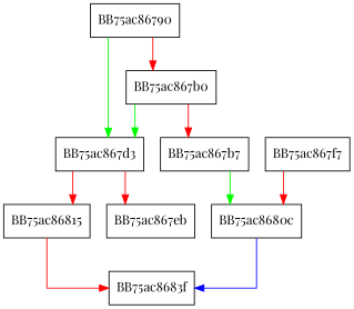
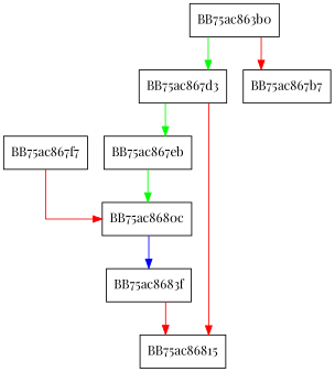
  digraph {
    fontname="Playfair Display"
    splines=ortho
    node [fontname="Playfair Display" shape=box]
    edge [color=red fontname="Playfair Display"]
-   BB75ac86790
    BB75ac867d3
-   BB75ac867b0
+   BB75ac867b0 [label=BB75ac863b0]
    BB75ac86815
    BB75ac867eb
    BB75ac867b7
    BB75ac8683f
    BB75ac8680c
    BB75ac867f7
-   BB75ac86790 -> BB75ac867d3 [color=green]
-   BB75ac86790 -> BB75ac867b0
    BB75ac867d3 -> BB75ac86815
-   BB75ac867d3 -> BB75ac867eb
+   BB75ac867d3 -> BB75ac867eb [color=green]
    BB75ac867b0 -> BB75ac867d3 [color=green]
    BB75ac867b0 -> BB75ac867b7
-   BB75ac86815 -> BB75ac8683f
-   BB75ac867b7 -> BB75ac8680c [color=green]
+   BB75ac8683f -> BB75ac86815
+   BB75ac867eb -> BB75ac8680c [color=green]
    BB75ac8680c -> BB75ac8683f [color=blue]
    BB75ac867f7 -> BB75ac8680c
  }
